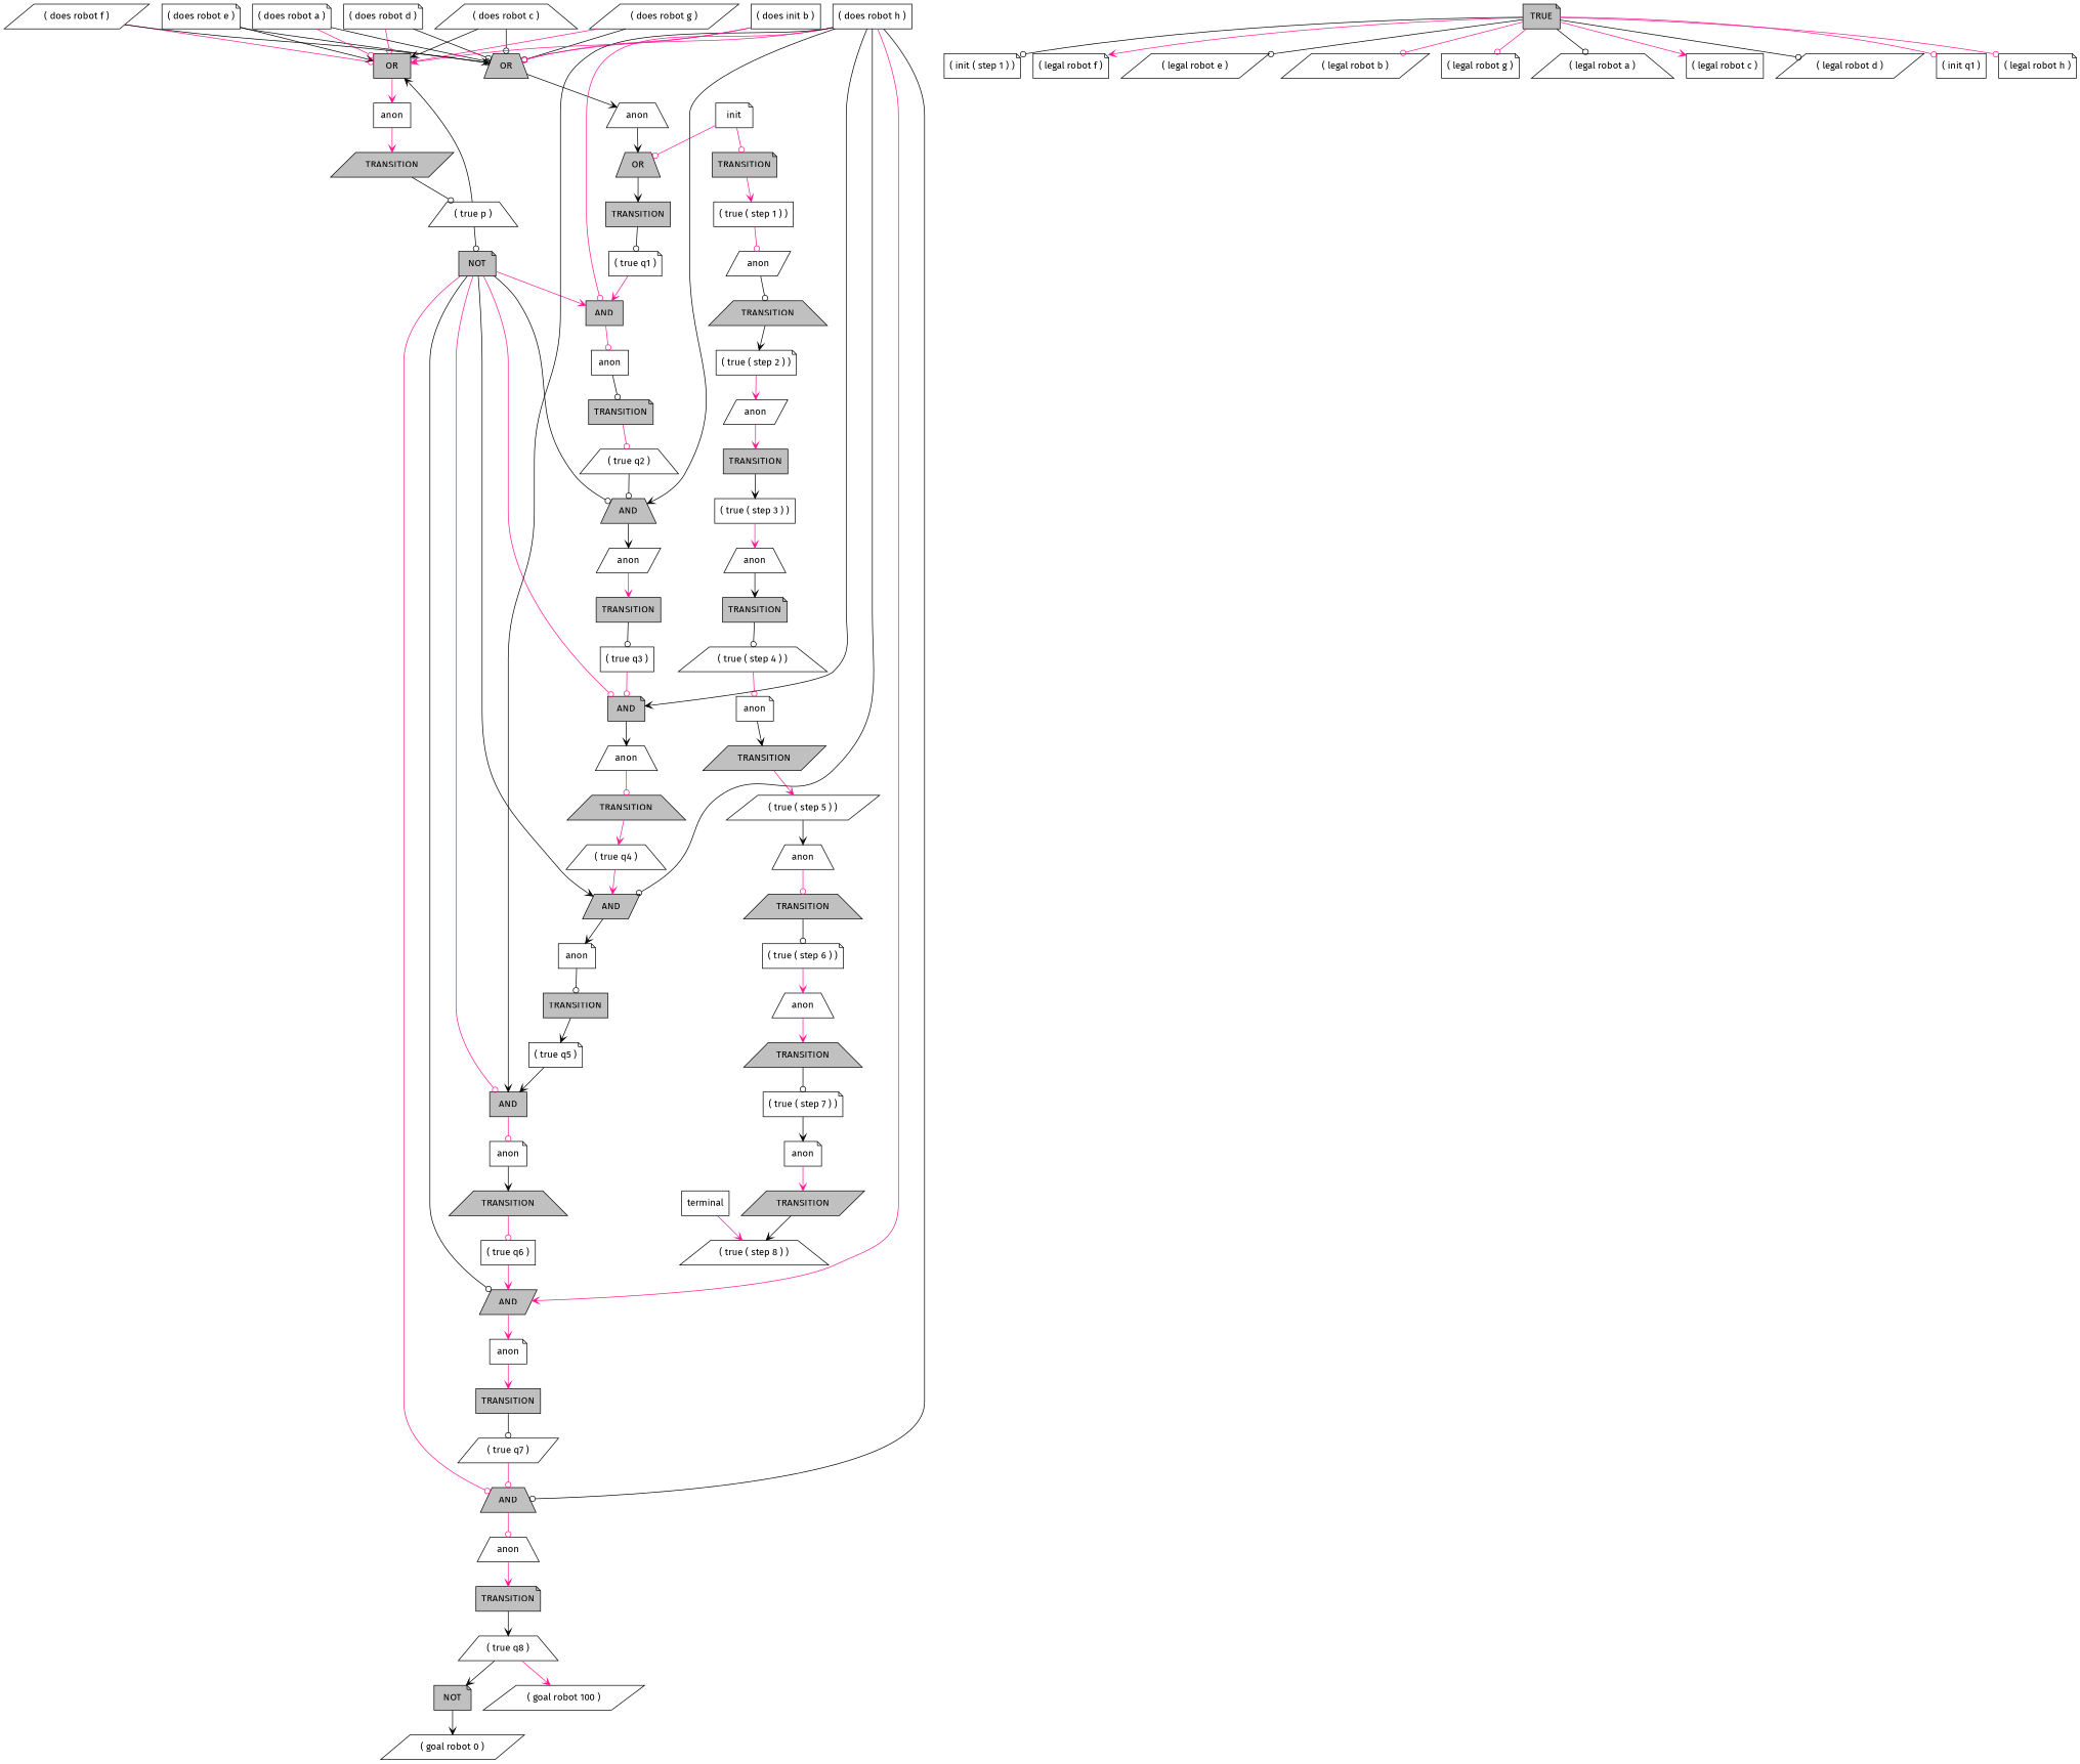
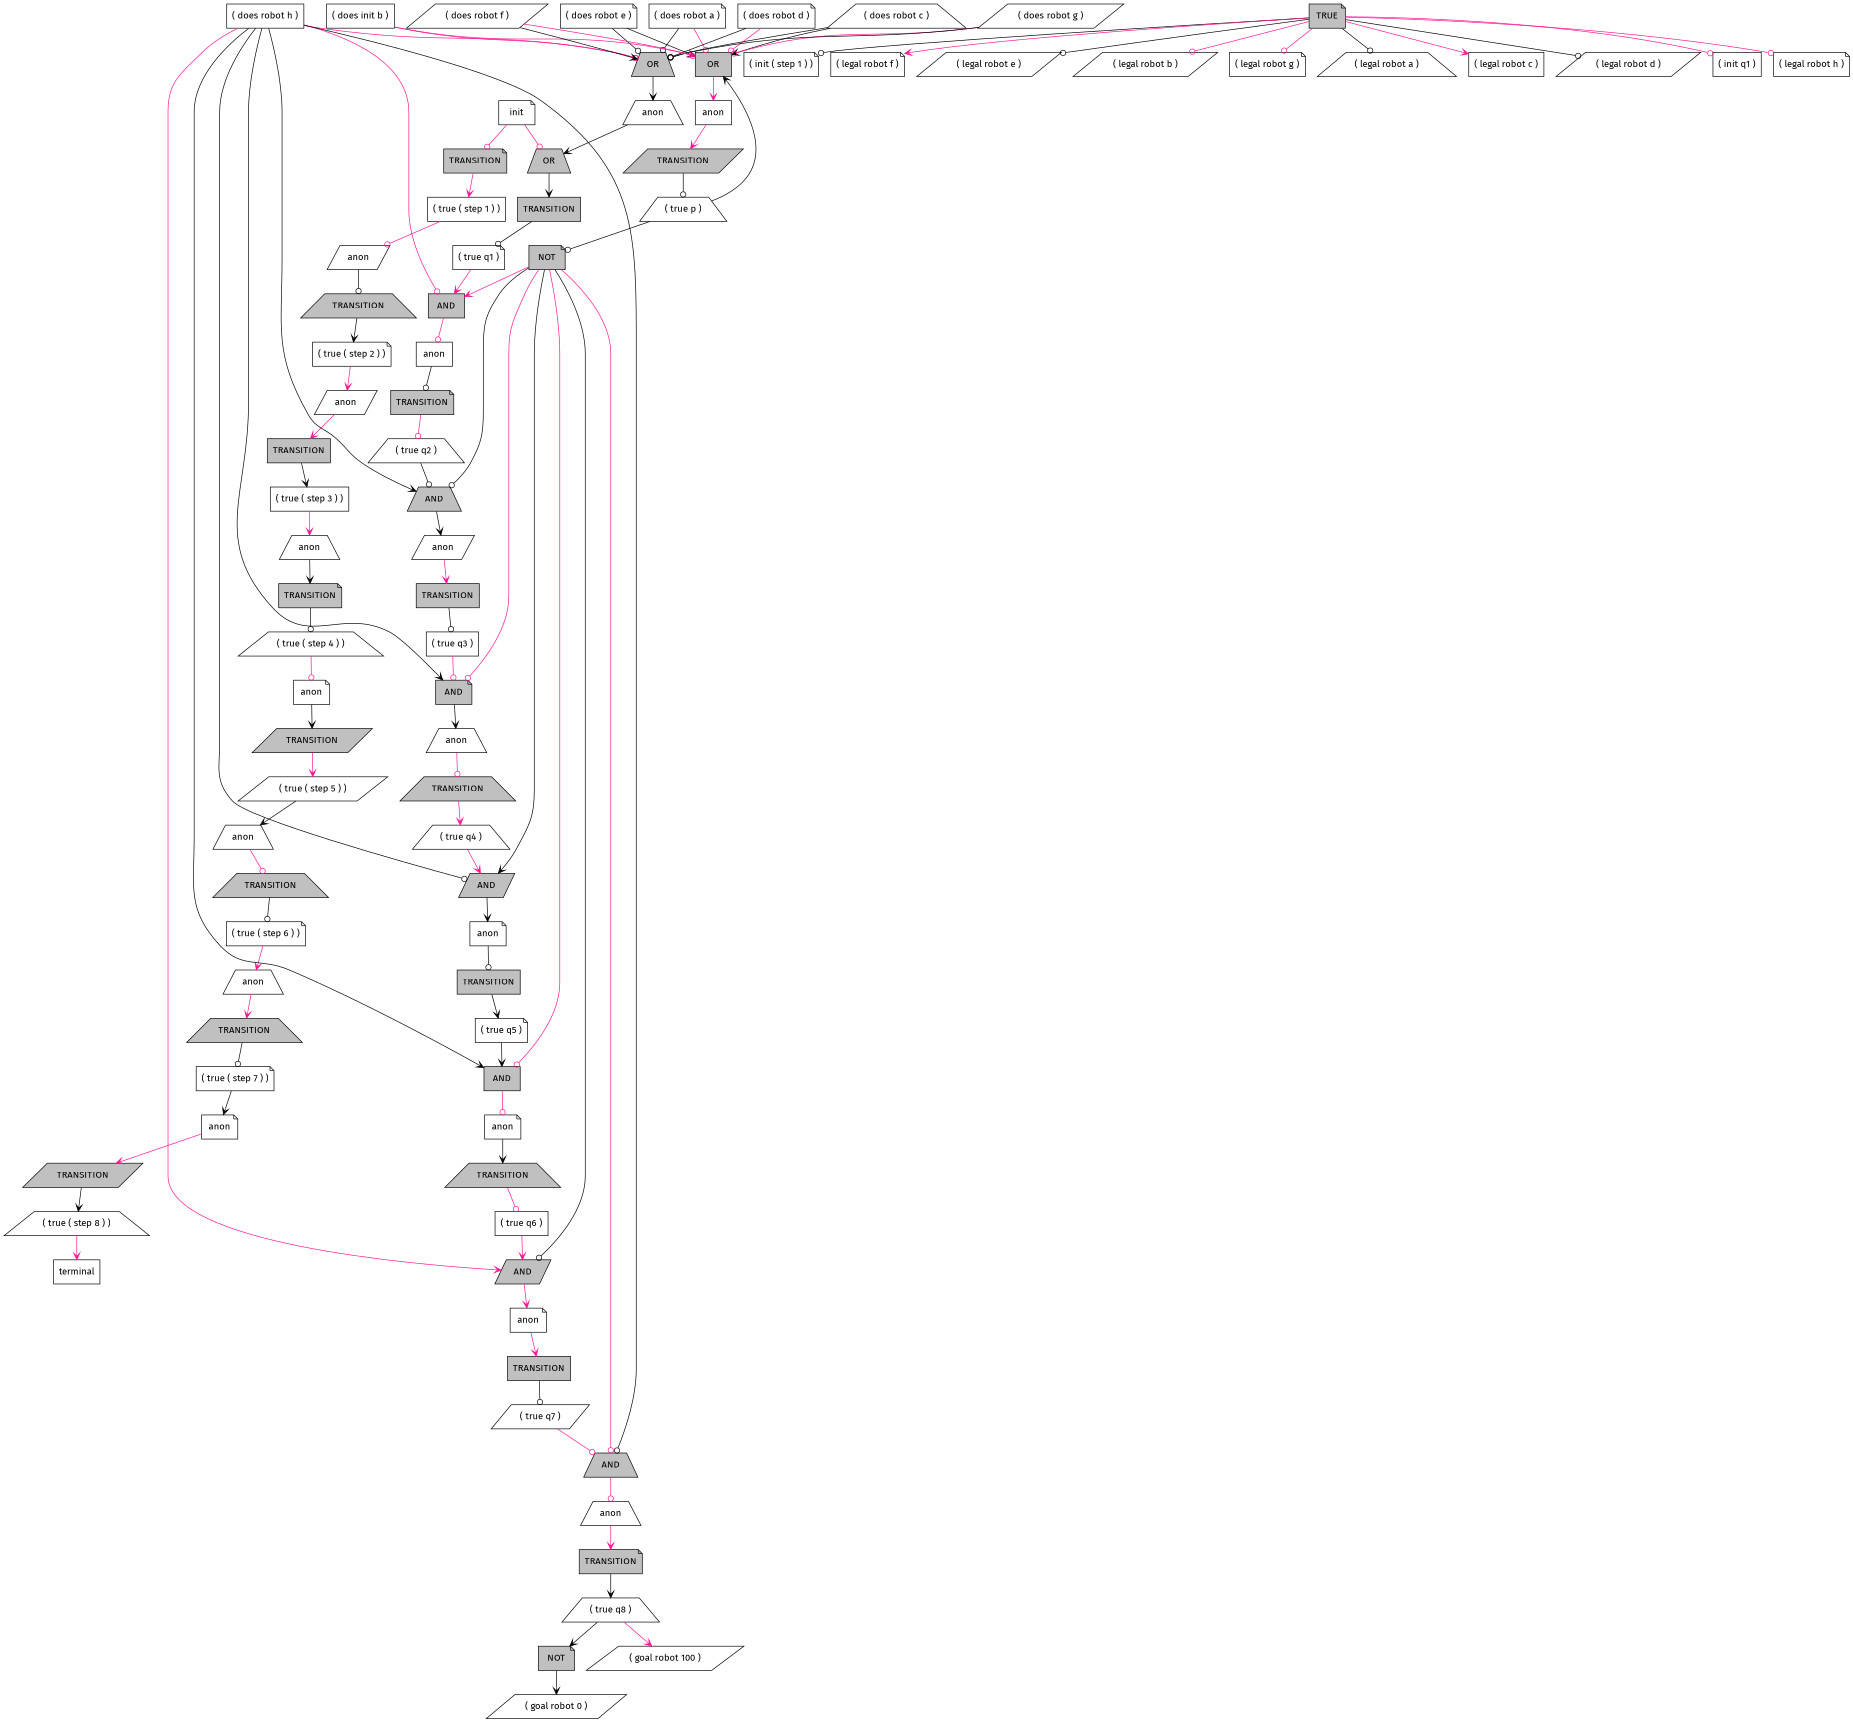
  digraph {
    fontname="Fira Sans"
    node [fillcolor=white fontname="Fira Sans" shape=note style=filled]
    edge [arrowhead=vee color=black fontname="Fira Sans"]
    n1 [label="( does robot e )"]
    n2 [fillcolor=grey label=OR shape=box]
    n3 [fillcolor=grey label=OR shape=trapezium]
    n4 [label=anon shape=box]
    n5 [label=anon shape=trapezium]
    n6 [fillcolor=grey label=TRANSITION shape=parallelogram]
    n7 [fillcolor=grey label=OR shape=trapezium]
    n8 [label=anon]
    n9 [fillcolor=grey label=TRANSITION shape=parallelogram]
    n10 [label="( true ( step 8 ) )" shape=trapezium]
    n11 [label=terminal shape=box]
    n12 [label="( true ( step 2 ) )"]
    n13 [label=anon shape=parallelogram]
    n14 [fillcolor=grey label=TRANSITION shape=box]
    n15 [label="( true ( step 3 ) )" shape=box]
    n16 [label=anon shape=parallelogram]
    n17 [fillcolor=grey label=TRANSITION shape=trapezium]
    n18 [fillcolor=grey label=TRANSITION]
    n19 [label="( true ( step 1 ) )" shape=box]
    n20 [label="( does robot a )"]
    n21 [label="( true q8 )" shape=trapezium]
    n22 [fillcolor=grey label=NOT]
    n23 [label="( goal robot 100 )" shape=parallelogram]
    n24 [label="( goal robot 0 )" shape=parallelogram]
    n25 [label="( init ( step 1 ) )"]
    n26 [label=anon]
    n27 [fillcolor=grey label=TRANSITION shape=trapezium]
    n28 [label="( true q6 )" shape=box]
    n29 [fillcolor=grey label=AND shape=parallelogram]
    n30 [label=init]
    n31 [fillcolor=grey label=TRANSITION shape=box]
    n32 [label="( true q1 )"]
    n33 [label=anon shape=trapezium]
    n34 [fillcolor=grey label=TRANSITION]
    n35 [label="( true ( step 4 ) )" shape=trapezium]
    n36 [label="( true p )" shape=trapezium]
    n37 [fillcolor=grey label=NOT]
    n38 [fillcolor=grey label=AND]
    n39 [fillcolor=grey label=AND shape=box]
    n40 [fillcolor=grey label=AND shape=trapezium]
    n41 [fillcolor=grey label=AND shape=trapezium]
    n42 [fillcolor=grey label=AND shape=parallelogram]
    n43 [fillcolor=grey label=AND shape=box]
    n44 [label=anon]
    n45 [label=anon shape=trapezium]
    n46 [label=anon shape=box]
    n47 [label=anon shape=parallelogram]
    n48 [label=anon shape=trapezium]
    n49 [label=anon]
    n50 [fillcolor=grey label=TRANSITION shape=box]
    n51 [fillcolor=grey label=TRANSITION shape=trapezium]
    n52 [fillcolor=grey label=TRANSITION]
    n53 [fillcolor=grey label=TRANSITION shape=box]
    n54 [fillcolor=grey label=TRANSITION]
    n55 [fillcolor=grey label=TRANSITION shape=box]
    n56 [label="( legal robot f )"]
    n57 [label="( legal robot e )" shape=parallelogram]
    n58 [label="( does robot d )"]
    n59 [label=anon shape=trapezium]
    n60 [fillcolor=grey label=TRANSITION shape=trapezium]
    n61 [label="( true ( step 7 ) )"]
    n62 [label="( true q3 )" shape=box]
    n63 [label="( legal robot b )" shape=parallelogram]
    n64 [label="( does robot c )" shape=trapezium]
    n65 [label="( true ( step 5 ) )" shape=parallelogram]
    n66 [label=anon shape=trapezium]
    n67 [fillcolor=grey label=TRANSITION shape=trapezium]
    n68 [label="( true ( step 6 ) )"]
    n69 [label="( does robot g )" shape=parallelogram]
    n70 [fillcolor=grey label=TRANSITION shape=parallelogram]
    n71 [label="( legal robot g )"]
    n72 [label="( legal robot a )" shape=trapezium]
    n73 [label="( true q7 )" shape=parallelogram]
    n74 [label="( true q4 )" shape=trapezium]
    n75 [label="( legal robot c )" shape=box]
    n76 [label=anon]
    n77 [label="( true q5 )"]
    n78 [label="( true q2 )" shape=trapezium]
    n79 [label="( legal robot d )" shape=parallelogram]
    n80 [label="( does robot h )" shape=box]
    n81 [label="( does init b )" shape=box]
    n82 [label="( init q1 )" shape=box]
    n83 [label="( legal robot h )"]
    n84 [label="( does robot f )" shape=parallelogram]
    n85 [fillcolor=grey label=TRUE]
    n1 -> n2
    n1 -> n3 [arrowhead=odot]
    n2 -> n4 [color=deeppink]
    n3 -> n5
    n4 -> n6 [color=deeppink]
    n5 -> n7
    n6 -> n36 [arrowhead=odot]
    n7 -> n31
    n8 -> n9 [color=deeppink]
    n9 -> n10
-   n11 -> n10 [color=deeppink]
+   n10 -> n11 [color=deeppink]
    n12 -> n13 [color=deeppink]
    n13 -> n14 [color=deeppink]
    n14 -> n15
    n15 -> n33 [color=deeppink]
    n16 -> n17 [arrowhead=odot]
    n17 -> n12
    n18 -> n19 [color=deeppink]
    n19 -> n16 [arrowhead=odot color=deeppink]
    n20 -> n2 [arrowhead=odot color=deeppink]
    n20 -> n3 [arrowhead=odot]
    n21 -> n22
    n21 -> n23 [color=deeppink]
    n22 -> n24
    n26 -> n27
    n27 -> n28 [arrowhead=odot color=deeppink]
    n28 -> n29 [color=deeppink]
    n29 -> n44 [color=deeppink]
    n30 -> n7 [arrowhead=odot color=deeppink]
    n30 -> n18 [arrowhead=odot color=deeppink]
    n31 -> n32 [arrowhead=odot]
    n32 -> n39 [color=deeppink]
    n33 -> n34
    n34 -> n35 [arrowhead=odot]
    n35 -> n76 [arrowhead=odot color=deeppink]
    n36 -> n2
    n36 -> n37 [arrowhead=odot]
    n37 -> n29 [arrowhead=odot]
    n37 -> n38 [arrowhead=odot color=deeppink]
    n37 -> n39 [color=deeppink]
    n37 -> n40 [arrowhead=odot]
    n37 -> n41 [arrowhead=odot color=deeppink]
    n37 -> n42
    n37 -> n43 [arrowhead=odot color=deeppink]
    n38 -> n45
    n39 -> n46 [arrowhead=odot color=deeppink]
    n40 -> n47
    n41 -> n48 [arrowhead=odot color=deeppink]
    n42 -> n49
    n43 -> n26 [arrowhead=odot color=deeppink]
    n44 -> n50 [color=deeppink]
    n45 -> n51 [arrowhead=odot color=deeppink]
    n46 -> n52 [arrowhead=odot]
    n47 -> n53 [color=deeppink]
    n48 -> n54 [color=deeppink]
    n49 -> n55 [arrowhead=odot]
    n50 -> n73 [arrowhead=odot]
    n51 -> n74 [color=deeppink]
    n52 -> n78 [arrowhead=odot color=deeppink]
    n53 -> n62 [arrowhead=odot]
    n54 -> n21
    n55 -> n77
    n58 -> n2 [arrowhead=odot color=deeppink]
    n58 -> n3 [arrowhead=odot]
    n59 -> n60 [color=deeppink]
    n60 -> n61 [arrowhead=odot]
    n61 -> n8
    n62 -> n38 [arrowhead=odot color=deeppink]
    n64 -> n2
    n64 -> n3 [arrowhead=odot]
    n65 -> n66
    n66 -> n67 [arrowhead=odot color=deeppink]
    n67 -> n68 [arrowhead=odot]
    n68 -> n59 [color=deeppink]
    n69 -> n2 [arrowhead=odot color=deeppink]
    n69 -> n3 [arrowhead=odot]
    n70 -> n65 [color=deeppink]
    n73 -> n41 [arrowhead=odot color=deeppink]
    n74 -> n42 [color=deeppink]
    n76 -> n70
    n77 -> n43
    n78 -> n40 [arrowhead=odot]
    n80 -> n3 [arrowhead=odot color=deeppink]
    n80 -> n29 [color=deeppink]
    n80 -> n38
    n80 -> n39 [arrowhead=odot color=deeppink]
    n80 -> n40
    n80 -> n41 [arrowhead=odot]
    n80 -> n42 [arrowhead=odot]
    n80 -> n43
    n81 -> n2 [color=deeppink]
    n81 -> n3 [arrowhead=odot color=deeppink]
    n84 -> n2 [arrowhead=odot color=deeppink]
    n84 -> n3
    n85 -> n25 [arrowhead=odot]
    n85 -> n56 [color=deeppink]
    n85 -> n57 [arrowhead=odot]
    n85 -> n63 [arrowhead=odot color=deeppink]
    n85 -> n71 [arrowhead=odot color=deeppink]
    n85 -> n72 [arrowhead=odot]
    n85 -> n75 [color=deeppink]
    n85 -> n79 [arrowhead=odot]
    n85 -> n82 [arrowhead=odot color=deeppink]
    n85 -> n83 [arrowhead=odot color=deeppink]
  }
